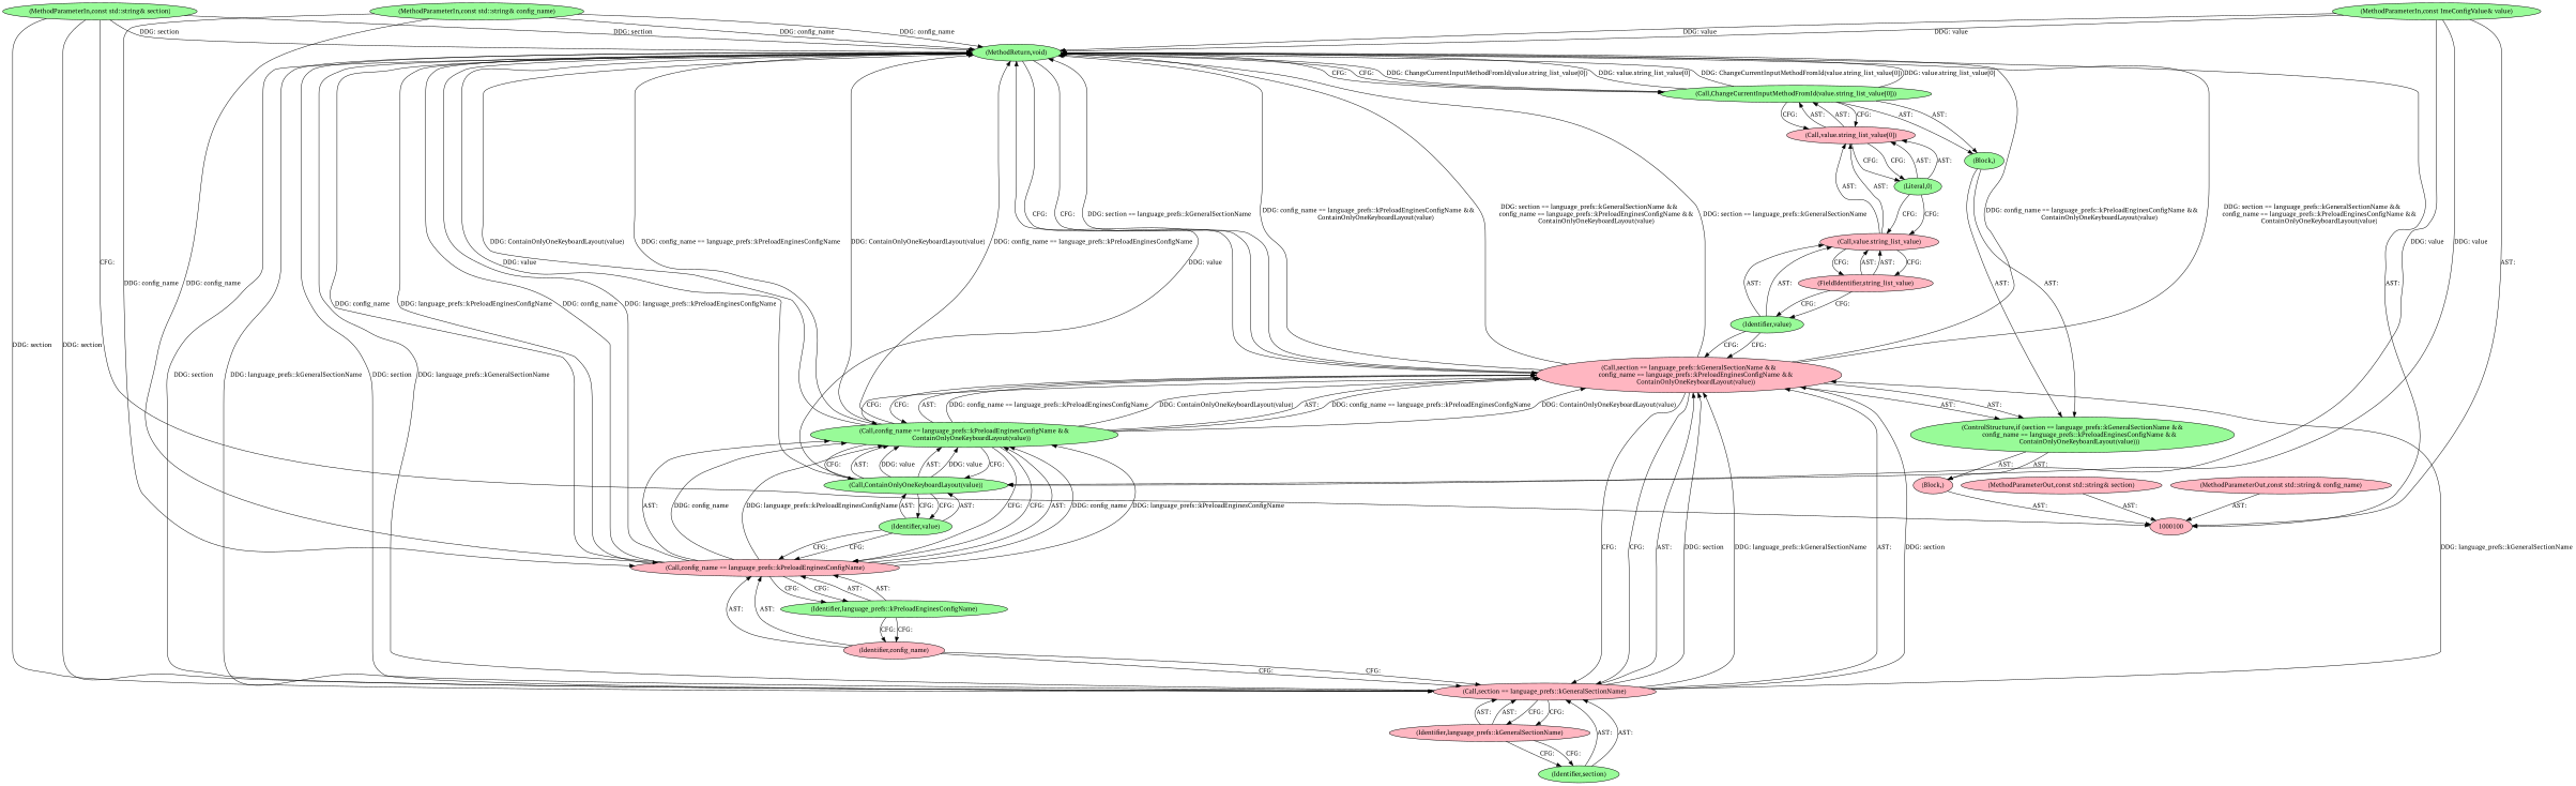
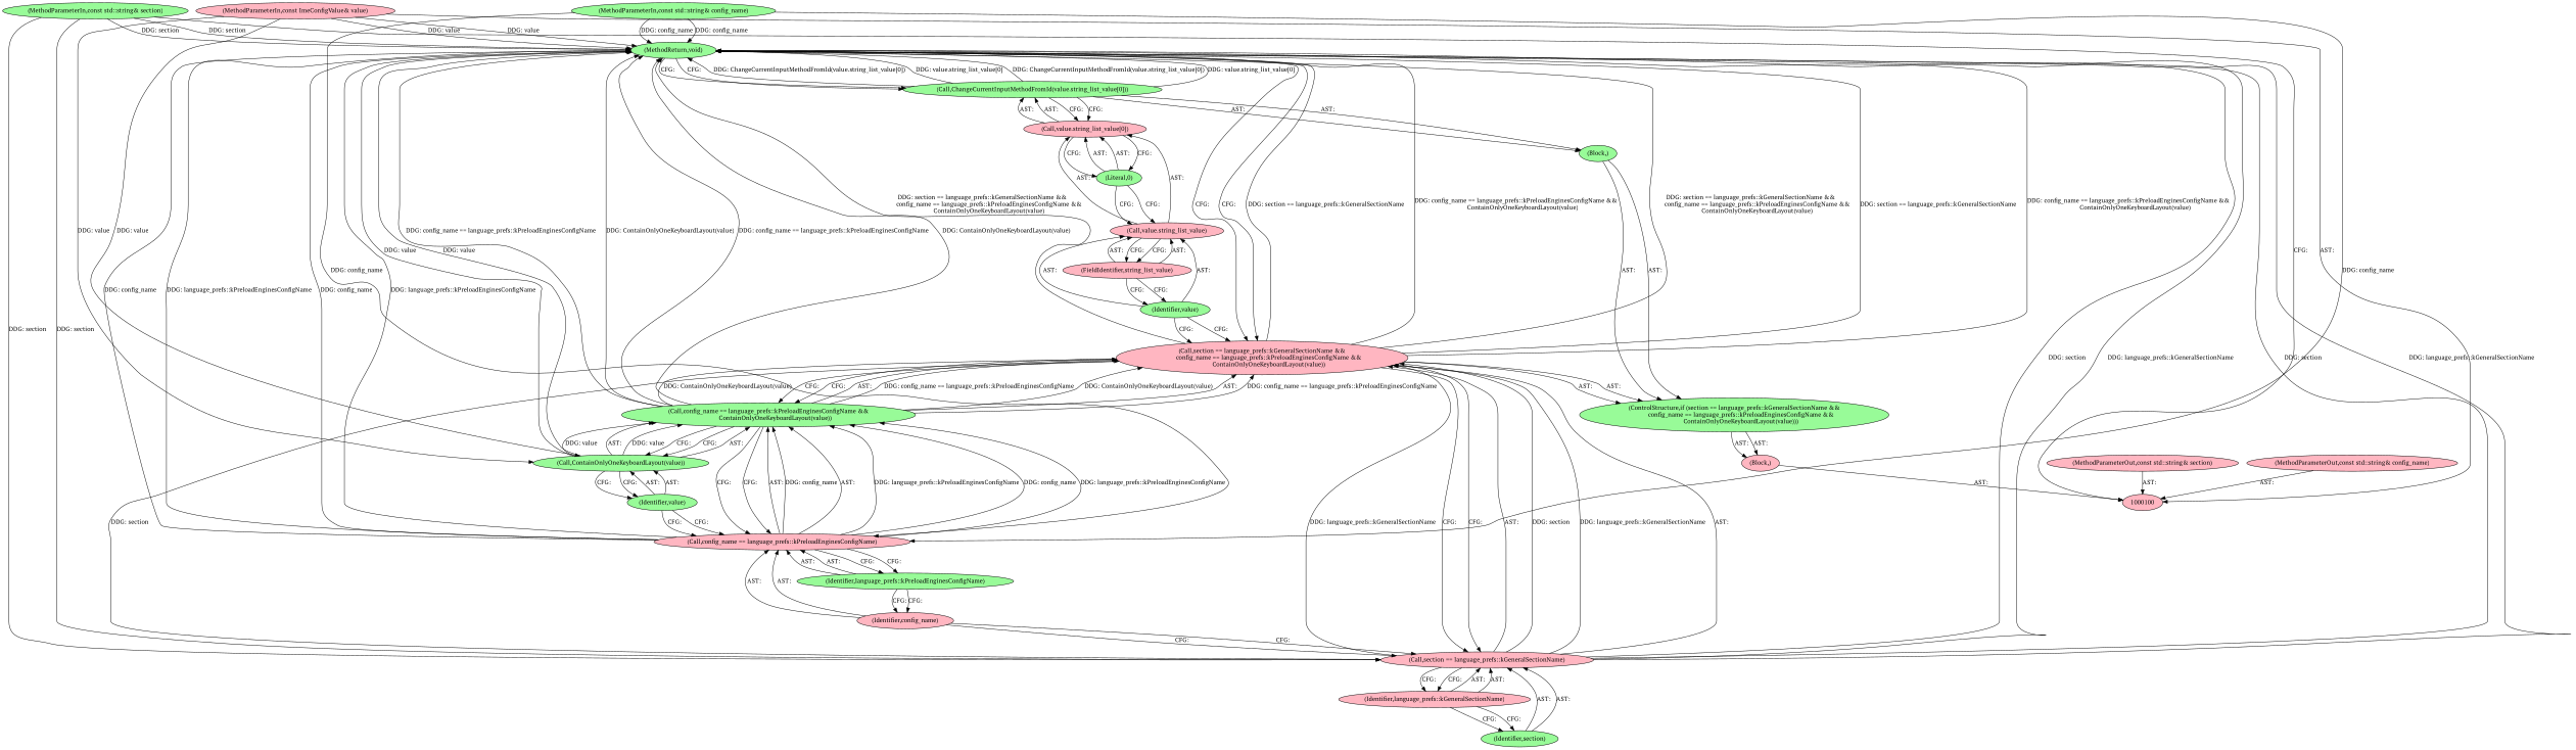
  digraph {
    fontname="PT Serif"
    node [fillcolor=palegreen fontname="PT Serif" style=filled]
    edge [fontname="PT Serif"]
    n1 [label="(MethodReturn,void)"]
    n2 [fillcolor=lightpink label="(Call,section == language_prefs::kGeneralSectionName &&\n        config_name == language_prefs::kPreloadEnginesConfigName &&\n        ContainOnlyOneKeyboardLayout(value))"]
    n3 [label="(Call,ChangeCurrentInputMethodFromId(value.string_list_value[0]))"]
    1000100 [fillcolor=lightpink]
    n5 [fillcolor=lightpink label="(Call,section == language_prefs::kGeneralSectionName)"]
    n6 [label="(ControlStructure,if (section == language_prefs::kGeneralSectionName &&\n        config_name == language_prefs::kPreloadEnginesConfigName &&\n        ContainOnlyOneKeyboardLayout(value)))"]
    n7 [label="(Call,config_name == language_prefs::kPreloadEnginesConfigName &&\n        ContainOnlyOneKeyboardLayout(value))"]
    n8 [label="(Block,)"]
    n9 [fillcolor=lightpink label="(Call,value.string_list_value[0])"]
    n10 [label="(MethodParameterIn,const std::string& section)"]
    n11 [fillcolor=lightpink label="(Identifier,language_prefs::kGeneralSectionName)"]
    n12 [fillcolor=lightpink label="(MethodParameterOut,const std::string& section)"]
    n13 [label="(MethodParameterIn,const std::string& config_name)"]
    n14 [fillcolor=lightpink label="(Call,config_name == language_prefs::kPreloadEnginesConfigName)"]
    n15 [label="(Identifier,language_prefs::kPreloadEnginesConfigName)"]
    n16 [fillcolor=lightpink label="(MethodParameterOut,const std::string& config_name)"]
-   n17 [label="(MethodParameterIn,const ImeConfigValue& value)"]
+   n17 [fillcolor=lightpink label="(MethodParameterIn,const ImeConfigValue& value)"]
    n18 [label="(Call,ContainOnlyOneKeyboardLayout(value))"]
    n19 [label="(Identifier,value)"]
    n20 [fillcolor=lightpink label="(Block,)"]
    n21 [label="(Identifier,section)"]
    n22 [fillcolor=lightpink label="(Identifier,config_name)"]
    n23 [label="(Literal,0)"]
    n24 [fillcolor=lightpink label="(Call,value.string_list_value)"]
    n25 [fillcolor=lightpink label="(FieldIdentifier,string_list_value)"]
    n26 [label="(Identifier,value)"]
    n1 -> n2 [label="CFG: "]
    n1 -> n2 [label="CFG: "]
    n1 -> n3 [label="CFG: "]
    n1 -> n3 [label="CFG: "]
-   n1 -> 1000100 [label="AST: "]
    n2 -> n1 [label="DDG: section == language_prefs::kGeneralSectionName"]
    n2 -> n1 [label="DDG: config_name == language_prefs::kPreloadEnginesConfigName &&\n        ContainOnlyOneKeyboardLayout(value)"]
    n2 -> n1 [label="DDG: section == language_prefs::kGeneralSectionName &&\n        config_name == language_prefs::kPreloadEnginesConfigName &&\n        ContainOnlyOneKeyboardLayout(value)"]
    n2 -> n1 [label="DDG: section == language_prefs::kGeneralSectionName"]
    n2 -> n1 [label="DDG: config_name == language_prefs::kPreloadEnginesConfigName &&\n        ContainOnlyOneKeyboardLayout(value)"]
    n2 -> n1 [label="DDG: section == language_prefs::kGeneralSectionName &&\n        config_name == language_prefs::kPreloadEnginesConfigName &&\n        ContainOnlyOneKeyboardLayout(value)"]
    n2 -> n5 [label="CFG: "]
    n2 -> n5 [label="CFG: "]
    n2 -> n6 [label="AST: "]
    n2 -> n6 [label="AST: "]
    n2 -> n7 [label="CFG: "]
    n2 -> n7 [label="CFG: "]
    n3 -> n1 [label="DDG: ChangeCurrentInputMethodFromId(value.string_list_value[0])"]
    n3 -> n1 [label="DDG: value.string_list_value[0]"]
    n3 -> n1 [label="DDG: ChangeCurrentInputMethodFromId(value.string_list_value[0])"]
    n3 -> n1 [label="DDG: value.string_list_value[0]"]
    n3 -> n8 [label="AST: "]
    n3 -> n8 [label="AST: "]
    n3 -> n9 [label="CFG: "]
    n3 -> n9 [label="CFG: "]
    n5 -> n1 [label="DDG: section"]
    n5 -> n1 [label="DDG: language_prefs::kGeneralSectionName"]
    n5 -> n1 [label="DDG: section"]
    n5 -> n1 [label="DDG: language_prefs::kGeneralSectionName"]
    n5 -> n2 [label="AST: "]
    n5 -> n2 [label="DDG: section"]
    n5 -> n2 [label="DDG: language_prefs::kGeneralSectionName"]
    n5 -> n2 [label="AST: "]
    n5 -> n2 [label="DDG: section"]
    n5 -> n2 [label="DDG: language_prefs::kGeneralSectionName"]
    n5 -> n11 [label="CFG: "]
    n5 -> n11 [label="CFG: "]
    n6 -> n20 [label="AST: "]
    n6 -> n20 [label="AST: "]
    n7 -> n1 [label="DDG: ContainOnlyOneKeyboardLayout(value)"]
    n7 -> n1 [label="DDG: config_name == language_prefs::kPreloadEnginesConfigName"]
    n7 -> n1 [label="DDG: ContainOnlyOneKeyboardLayout(value)"]
    n7 -> n1 [label="DDG: config_name == language_prefs::kPreloadEnginesConfigName"]
    n7 -> n2 [label="AST: "]
    n7 -> n2 [label="DDG: config_name == language_prefs::kPreloadEnginesConfigName"]
    n7 -> n2 [label="DDG: ContainOnlyOneKeyboardLayout(value)"]
    n7 -> n2 [label="AST: "]
    n7 -> n2 [label="DDG: config_name == language_prefs::kPreloadEnginesConfigName"]
    n7 -> n2 [label="DDG: ContainOnlyOneKeyboardLayout(value)"]
    n7 -> n14 [label="CFG: "]
    n7 -> n14 [label="CFG: "]
    n7 -> n18 [label="CFG: "]
    n7 -> n18 [label="CFG: "]
    n8 -> n6 [label="AST: "]
    n8 -> n6 [label="AST: "]
    n9 -> n3 [label="AST: "]
    n9 -> n3 [label="AST: "]
    n9 -> n23 [label="CFG: "]
    n9 -> n23 [label="CFG: "]
    n10 -> n1 [label="DDG: section"]
    n10 -> n1 [label="DDG: section"]
    n10 -> 1000100 [label="CFG: "]
    n10 -> n5 [label="DDG: section"]
    n10 -> n5 [label="DDG: section"]
    n11 -> n5 [label="AST: "]
    n11 -> n5 [label="AST: "]
    n11 -> n21 [label="CFG: "]
    n11 -> n21 [label="CFG: "]
    n12 -> 1000100 [label="AST: "]
    n13 -> n1 [label="DDG: config_name"]
    n13 -> n1 [label="DDG: config_name"]
    n13 -> n14 [label="DDG: config_name"]
    n13 -> n14 [label="DDG: config_name"]
    n14 -> n1 [label="DDG: config_name"]
    n14 -> n1 [label="DDG: language_prefs::kPreloadEnginesConfigName"]
    n14 -> n1 [label="DDG: config_name"]
    n14 -> n1 [label="DDG: language_prefs::kPreloadEnginesConfigName"]
    n14 -> n7 [label="AST: "]
    n14 -> n7 [label="DDG: config_name"]
    n14 -> n7 [label="DDG: language_prefs::kPreloadEnginesConfigName"]
    n14 -> n7 [label="AST: "]
    n14 -> n7 [label="DDG: config_name"]
    n14 -> n7 [label="DDG: language_prefs::kPreloadEnginesConfigName"]
    n14 -> n15 [label="CFG: "]
    n14 -> n15 [label="CFG: "]
    n15 -> n14 [label="AST: "]
    n15 -> n14 [label="AST: "]
    n15 -> n22 [label="CFG: "]
    n15 -> n22 [label="CFG: "]
    n16 -> 1000100 [label="AST: "]
    n17 -> n1 [label="DDG: value"]
    n17 -> n1 [label="DDG: value"]
    n17 -> 1000100 [label="AST: "]
    n17 -> n18 [label="DDG: value"]
    n17 -> n18 [label="DDG: value"]
    n18 -> n1 [label="DDG: value"]
    n18 -> n1 [label="DDG: value"]
    n18 -> n7 [label="AST: "]
    n18 -> n7 [label="DDG: value"]
    n18 -> n7 [label="AST: "]
    n18 -> n7 [label="DDG: value"]
    n18 -> n19 [label="CFG: "]
    n18 -> n19 [label="CFG: "]
    n19 -> n14 [label="CFG: "]
    n19 -> n14 [label="CFG: "]
    n19 -> n18 [label="AST: "]
    n19 -> n18 [label="AST: "]
    n20 -> 1000100 [label="AST: "]
    n21 -> n5 [label="AST: "]
    n21 -> n5 [label="AST: "]
    n22 -> n5 [label="CFG: "]
    n22 -> n5 [label="CFG: "]
    n22 -> n14 [label="AST: "]
    n22 -> n14 [label="AST: "]
    n23 -> n9 [label="AST: "]
    n23 -> n9 [label="AST: "]
    n23 -> n24 [label="CFG: "]
    n23 -> n24 [label="CFG: "]
    n24 -> n9 [label="AST: "]
    n24 -> n9 [label="AST: "]
    n24 -> n25 [label="CFG: "]
    n24 -> n25 [label="CFG: "]
    n25 -> n24 [label="AST: "]
    n25 -> n24 [label="AST: "]
    n25 -> n26 [label="CFG: "]
    n25 -> n26 [label="CFG: "]
    n26 -> n2 [label="CFG: "]
    n26 -> n2 [label="CFG: "]
    n26 -> n24 [label="AST: "]
    n26 -> n24 [label="AST: "]
  }
